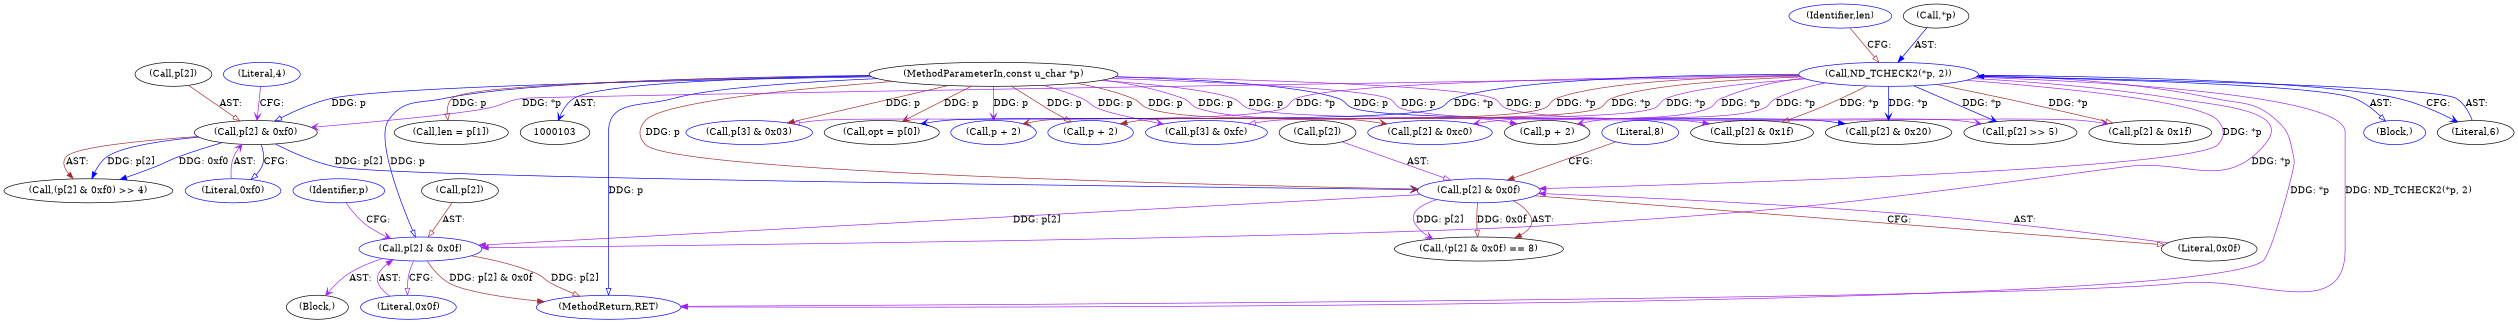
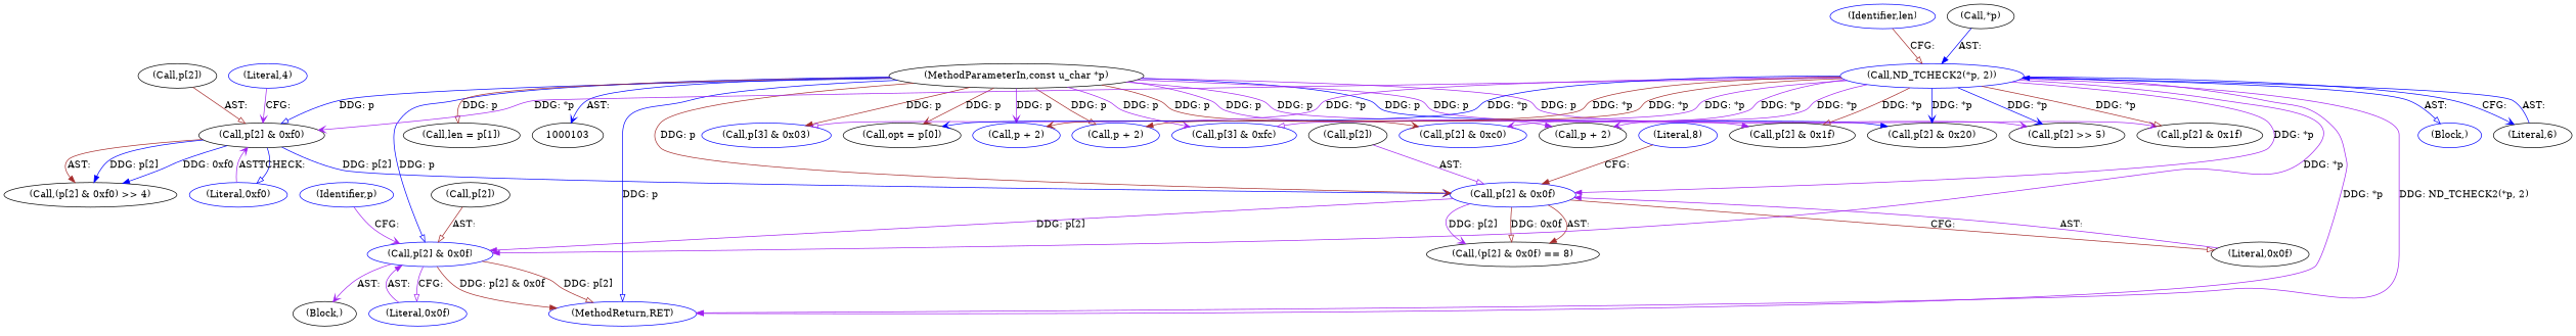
  digraph {
    node [color=black]
    edge [arrowhead=vee color=purple]
    n1 [color=blue label="(Call,p[2] & 0x0f)"]
    n2 [color=blue label="(MethodReturn,RET)"]
    n3 [label="(Block,)"]
    n4 [color=blue label="(Literal,0x0f)"]
    n5 [color=blue label="(Call,p[2] & 0x0f)"]
    n6 [label="(Literal,0x0f)"]
    n7 [label="(Call,(p[2] & 0x0f) == 8)"]
    n8 [label="(Call,p[2] & 0xf0)"]
    n9 [label="(Call,(p[2] & 0xf0) >> 4)"]
    n10 [color=blue label="(Literal,0xf0)"]
    n11 [label="(MethodParameterIn,const u_char *p)"]
    n12 [label="(Call,p + 2)"]
    n13 [color=blue label="(Call,p[3] & 0x03)"]
    n14 [color=blue label="(Call,p + 2)"]
    n15 [color=blue label="(Call,p[3] & 0xfc)"]
    n16 [label="(Call,p[2] & 0x20)"]
    n17 [label="(Call,p[2] & 0x1f)"]
    n18 [label="(Call,opt = p[0])"]
    n19 [label="(Call,len = p[1])"]
    n20 [color=blue label="(Call,p + 2)"]
    n21 [color=blue label="(Call,p[2] & 0xc0)"]
    n22 [label="(Call,p[2] & 0x1f)"]
    n23 [label="(Call,p[2] >> 5)"]
    1000103
    n25 [color=blue label="(Call,ND_TCHECK2(*p, 2))"]
    n26 [color=blue label="(Block,)"]
    n27 [label="(Literal,6)"]
    n28 [color=blue label="(Identifier,p)"]
    n29 [label="(Call,p[2])"]
    n30 [color=blue label="(Literal,4)"]
    n31 [label="(Call,p[2])"]
    n32 [color=blue label="(Identifier,len)"]
    n33 [label="(Call,*p)"]
    n34 [label="(Call,p[2])"]
    n35 [color=blue label="(Literal,8)"]
    n1 -> n2 [arrowhead=onormal color=brown label="DDG: p[2]"]
    n1 -> n2 [arrowhead=normal color=brown label="DDG: p[2] & 0x0f"]
    n1 -> n3 [label="AST: "]
    n1 -> n4 [arrowhead=onormal label="CFG: "]
    n4 -> n1 [arrowhead=normal label="AST: "]
    n5 -> n1 [arrowhead=normal label="DDG: p[2]"]
    n5 -> n6 [arrowhead=onormal color=brown label="CFG: "]
    n5 -> n7 [arrowhead=normal color=brown label="AST: "]
    n5 -> n7 [label="DDG: p[2]"]
    n5 -> n7 [arrowhead=onormal color=brown label="DDG: 0x0f"]
    n6 -> n5 [arrowhead=normal label="AST: "]
    n8 -> n5 [color=blue label="DDG: p[2]"]
    n8 -> n9 [arrowhead=normal color=brown label="AST: "]
    n8 -> n9 [arrowhead=normal color=blue label="DDG: p[2]"]
    n8 -> n9 [arrowhead=normal color=blue label="DDG: 0xf0"]
-   n8 -> n10 [arrowhead=onormal color=blue label="CFG: "]
+   n8 -> n10 [arrowhead=onormal color=blue label="TCHECK: "]
    n10 -> n8 [label="AST: "]
    n11 -> n1 [arrowhead=onormal color=blue label="DDG: p"]
    n11 -> n2 [arrowhead=onormal color=blue label="DDG: p"]
    n11 -> n5 [color=brown label="DDG: p"]
    n11 -> n8 [arrowhead=onormal color=blue label="DDG: p"]
    n11 -> n12 [arrowhead=normal label="DDG: p"]
    n11 -> n13 [arrowhead=normal color=brown label="DDG: p"]
    n11 -> n14 [label="DDG: p"]
    n11 -> n15 [label="DDG: p"]
    n11 -> n16 [arrowhead=normal color=blue label="DDG: p"]
    n11 -> n17 [label="DDG: p"]
    n11 -> n18 [color=brown label="DDG: p"]
    n11 -> n19 [arrowhead=onormal color=brown label="DDG: p"]
    n11 -> n20 [arrowhead=onormal color=brown label="DDG: p"]
    n11 -> n21 [color=brown label="DDG: p"]
    n11 -> n22 [arrowhead=normal label="DDG: p"]
    n11 -> n23 [label="DDG: p"]
    n11 -> 1000103 [color=blue label="AST: "]
    n25 -> n1 [arrowhead=normal label="DDG: *p"]
    n25 -> n2 [arrowhead=normal label="DDG: *p"]
    n25 -> n2 [arrowhead=normal label="DDG: ND_TCHECK2(*p, 2)"]
    n25 -> n5 [arrowhead=normal label="DDG: *p"]
    n25 -> n8 [label="DDG: *p"]
    n25 -> n12 [label="DDG: *p"]
    n25 -> n13 [arrowhead=onormal label="DDG: *p"]
    n25 -> n14 [color=brown label="DDG: *p"]
    n25 -> n15 [arrowhead=onormal label="DDG: *p"]
    n25 -> n16 [color=blue label="DDG: *p"]
    n25 -> n17 [arrowhead=onormal color=brown label="DDG: *p"]
    n25 -> n18 [color=blue label="DDG: *p"]
    n25 -> n20 [arrowhead=normal color=brown label="DDG: *p"]
    n25 -> n21 [label="DDG: *p"]
    n25 -> n22 [arrowhead=onormal color=brown label="DDG: *p"]
    n25 -> n23 [color=blue label="DDG: *p"]
    n25 -> n26 [arrowhead=onormal color=blue label="AST: "]
    n25 -> n27 [color=blue label="CFG: "]
    n27 -> n25 [arrowhead=normal color=blue label="AST: "]
    n28 -> n1 [label="CFG: "]
    n29 -> n8 [arrowhead=onormal color=brown label="AST: "]
    n30 -> n8 [label="CFG: "]
    n31 -> n1 [arrowhead=onormal color=brown label="AST: "]
    n32 -> n25 [arrowhead=onormal color=brown label="CFG: "]
    n33 -> n25 [arrowhead=normal color=blue label="AST: "]
    n34 -> n5 [arrowhead=onormal label="AST: "]
    n35 -> n5 [arrowhead=normal color=brown label="CFG: "]
  }
